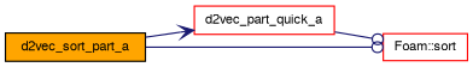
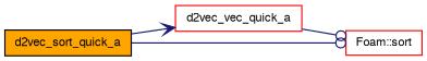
  digraph {
    rankdir=LR
    node [color=red fillcolor=white fontname=FreeSans fontsize=10 shape=record style=filled]
    edge [arrowhead=odot color=midnightblue fontname=FreeSans fontsize=10 labelfontname=FreeSans labelfontsize=10 style=solid]
-   n1 [color=black fillcolor=orange fontcolor=black height=0.2 label=d2vec_sort_part_a width=0.4]
-   n2 [height=0.2 label=d2vec_part_quick_a width=0.4]
+   n1 [color=black fillcolor=orange fontcolor=black height=0.2 label=d2vec_sort_quick_a width=0.4]
+   n2 [height=0.2 label=d2vec_vec_quick_a width=0.4]
    n3 [height=0.2 label="Foam::sort" width=0.4]
    n1 -> n2 [arrowhead=vee]
    n1 -> n3
    n2 -> n3
  }
